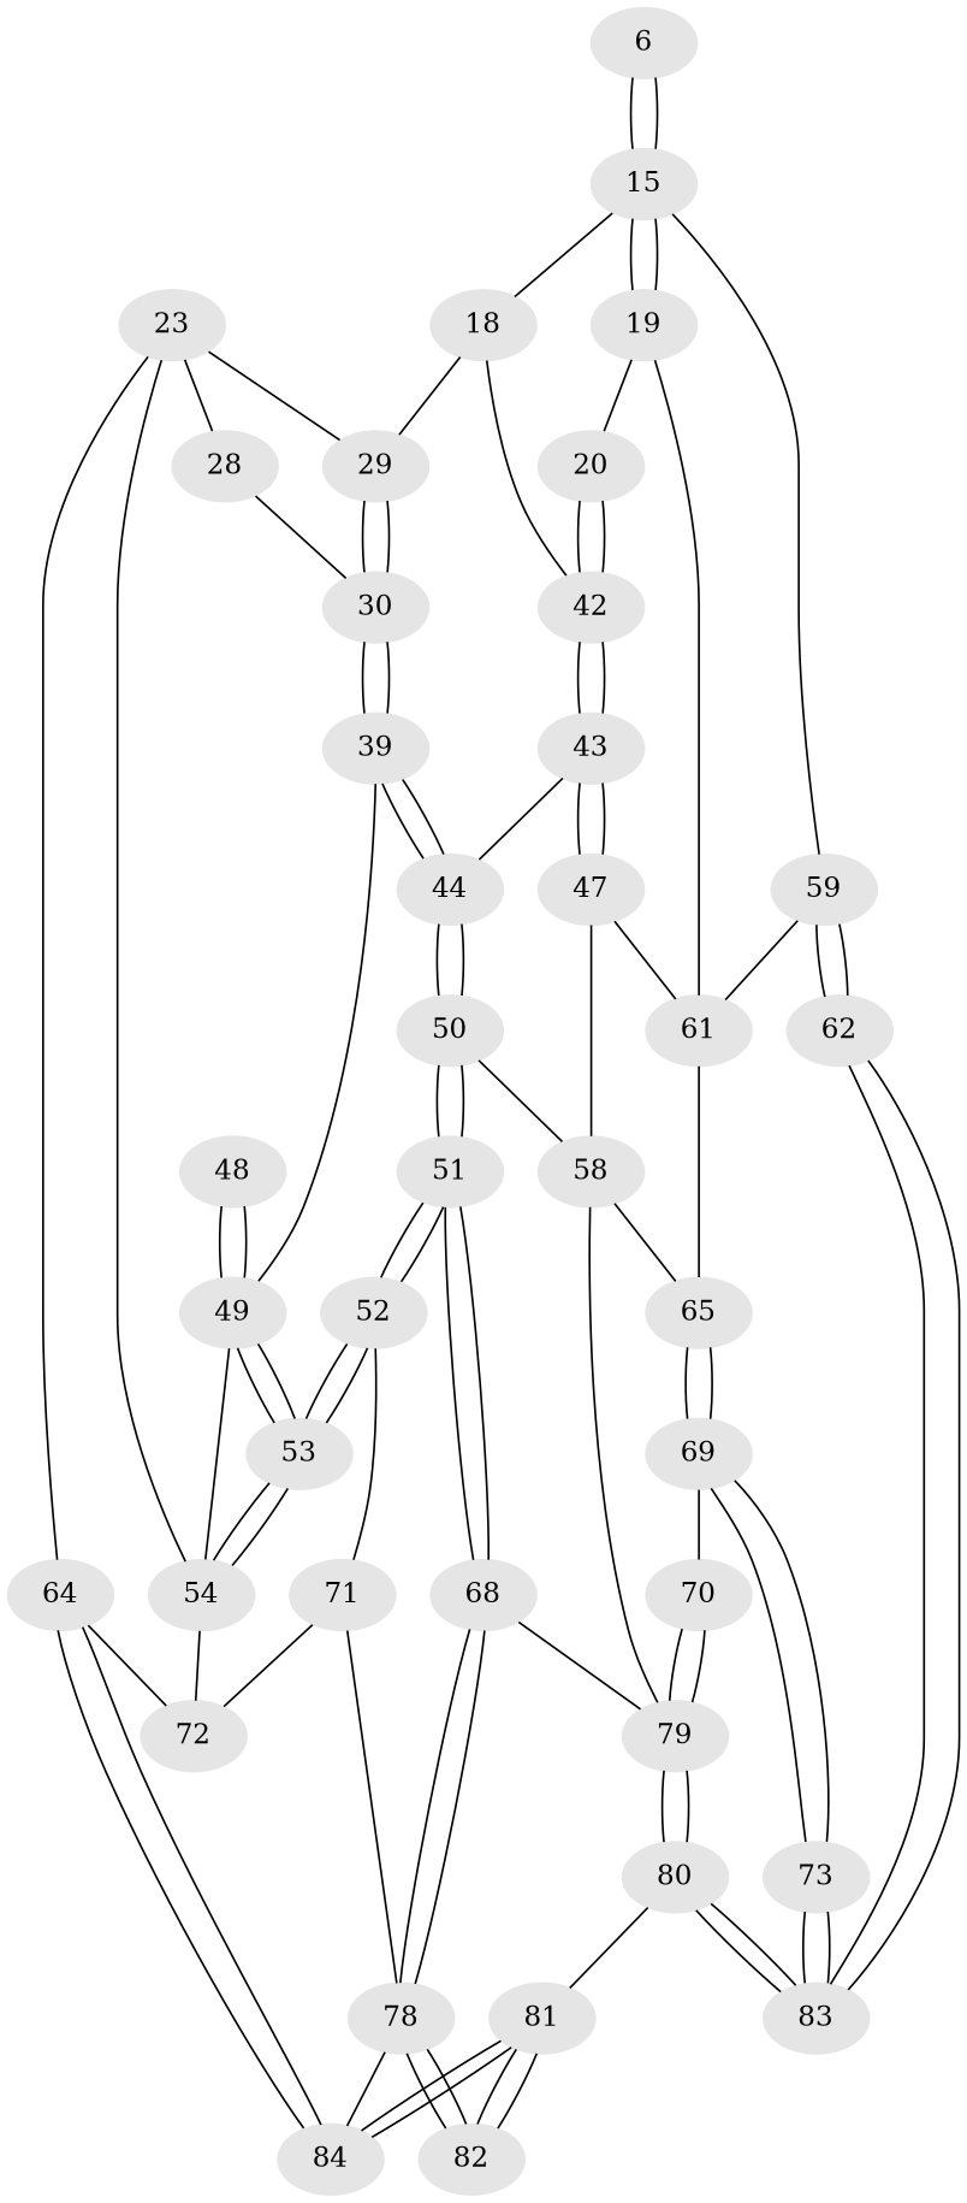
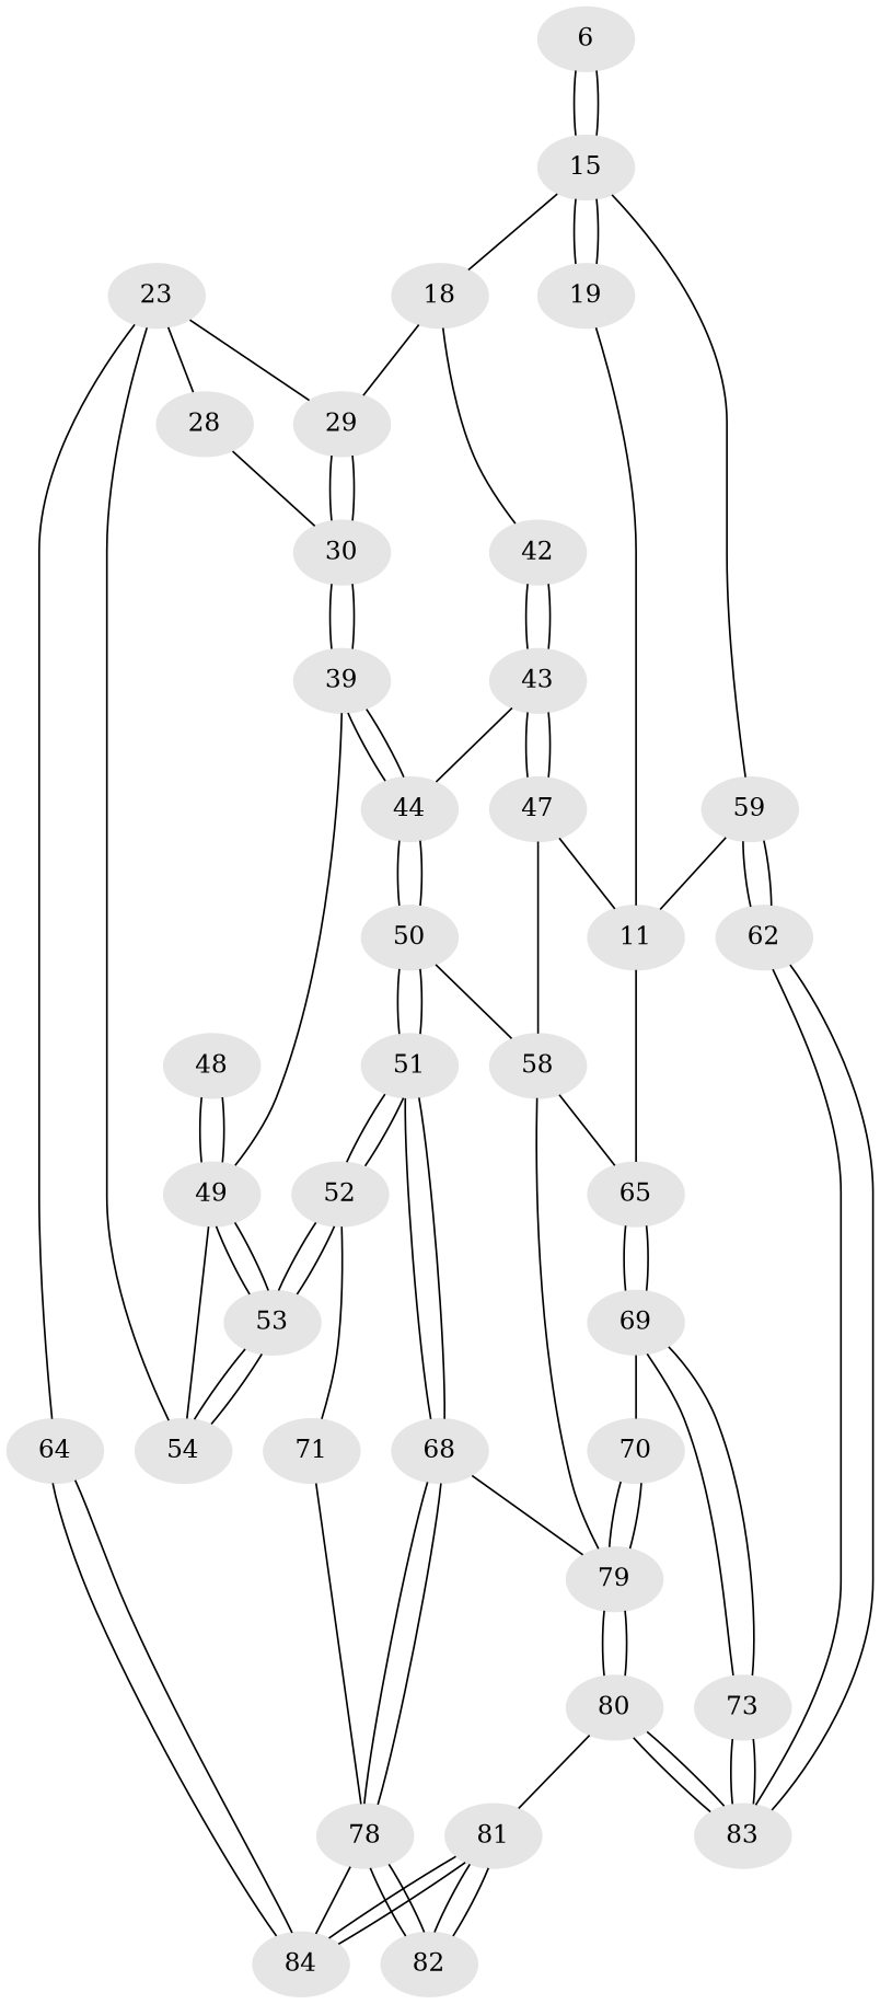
  graph {
    node [color=gray90 style=filled]
    6 [super="+2"]
    15 [super="+14"]
    18 [super="+8+7"]
    59 [super="+32+31"]
    19
    29 [super="+10"]
    42 [super="+17+16"]
-   61 [super="+46+33+60"]
+   61 [super="+46+33+60" label=11]
    62 [super="+4"]
-   20
    30 [super="+27"]
    43
    65
    23 [super="+22+12"]
    28 [super="+26"]
    54 [super="+38"]
    64 [super="+21+13+24"]
-   72 [super="+56+63"]
    84 [super="+77"]
    39
    49 [super="+37+36+45"]
    44
    53
    50
    47
    58 [super="+57"]
    51
    79 [super="+67+66"]
    48
    52
    68
    71
    78 [super="+75+76"]
    69
    80
    83
    73
    70
    82
    81
    6 -- 15 [weight=2]
    6 -- 15
    15 -- 18
    15 -- 59
    15 -- 19
    15 -- 19
    18 -- 29 [weight=2]
    18 -- 42 [weight=2]
    59 -- 61 [weight=2]
    59 -- 62 [weight=2]
    59 -- 62
    19 -- 61
-   19 -- 20
    29 -- 30 [weight=2]
    29 -- 30
    42 -- 43
    42 -- 43
    61 -- 65
    62 -- 83
    62 -- 83
-   20 -- 42 [weight=2]
-   20 -- 42
    30 -- 39
    30 -- 39
    43 -- 44
    43 -- 47
    43 -- 47
    65 -- 69
    65 -- 69
    23 -- 29
    23 -- 28 [weight=2]
    23 -- 54
    23 -- 64 [weight=2]
    28 -- 30
-   54 -- 72
-   64 -- 72 [weight=2]
    64 -- 84
    64 -- 84
    39 -- 49
    39 -- 44
    39 -- 44
    49 -- 54
    49 -- 53
    49 -- 53
    44 -- 50
    44 -- 50
    53 -- 54
    53 -- 54
    50 -- 58
    50 -- 51
    50 -- 51
    47 -- 61
    47 -- 58
    58 -- 65
    58 -- 79
    51 -- 52
    51 -- 52
    51 -- 68
    51 -- 68
    79 -- 80
    79 -- 80
    48 -- 49 [weight=3]
    48 -- 49
    52 -- 53
    52 -- 53
    52 -- 71
    68 -- 79
    68 -- 78
    68 -- 78
-   71 -- 72
    71 -- 78
    78 -- 84
    78 -- 82 [weight=2]
    78 -- 82
    69 -- 73
    69 -- 73
    69 -- 70
    80 -- 83
    80 -- 83
    80 -- 81
    73 -- 83
    73 -- 83
    70 -- 79 [weight=2]
    70 -- 79
    81 -- 84
    81 -- 84
    81 -- 82
    81 -- 82
  }
